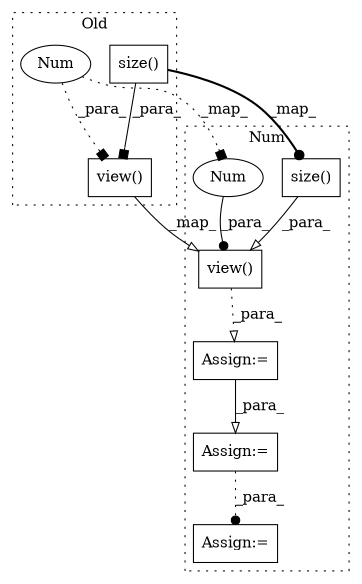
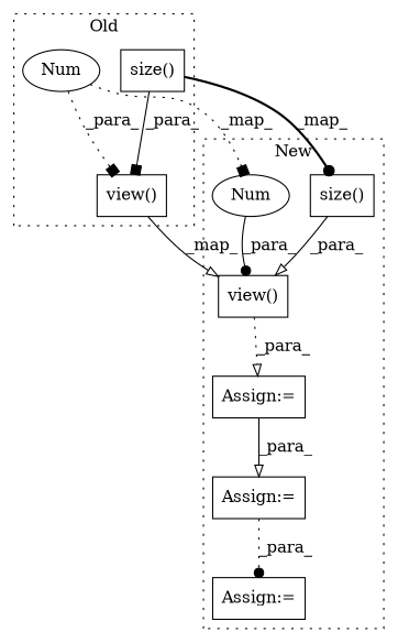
  digraph {
    node [a=75 l="7,1" shape=box]
    edge [style=solid arrowhead=onormal]
    n1 [label="view()" s="2481,2501"]
    n2 [a=76 l=2 label=Num s=2499 shape=ellipse]
    n3 [label="size()" s="2488,2496"]
    n4 [label="view()" s="3127,3147"]
    n5 [a=76 l=2 label=Num s=3145 shape=ellipse]
    n6 [a=68 l=3 label="Assign:=" s=3275]
    n7 [a=68 l=3 label="Assign:=" s=3299]
    n8 [label="size()" s="3134,3142"]
    n9 [a=68 l=3 label="Assign:=" s=3349]
    subgraph cluster_1 {
      label=Old
      style=dotted
      n1
      n2
      n3
    }
    subgraph cluster_2 {
-     label=Num
+     label=New
      style=dotted
      n4
      n5
      n6
      n7
      n8
      n9
    }
    n1 -> n4 [label=_map_]
    n2 -> n1 [label=_para_ style=dotted arrowhead=box]
    n2 -> n5 [label=_map_ style=dotted arrowhead=box]
    n3 -> n1 [label=_para_ arrowhead=box]
    n3 -> n8 [label=_map_ style=bold arrowhead=dot]
    n4 -> n6 [label=_para_ style=dotted]
    n5 -> n4 [label=_para_ arrowhead=dot]
    n6 -> n7 [label=_para_]
    n7 -> n9 [label=_para_ style=dotted arrowhead=dot]
    n8 -> n4 [label=_para_]
  }
